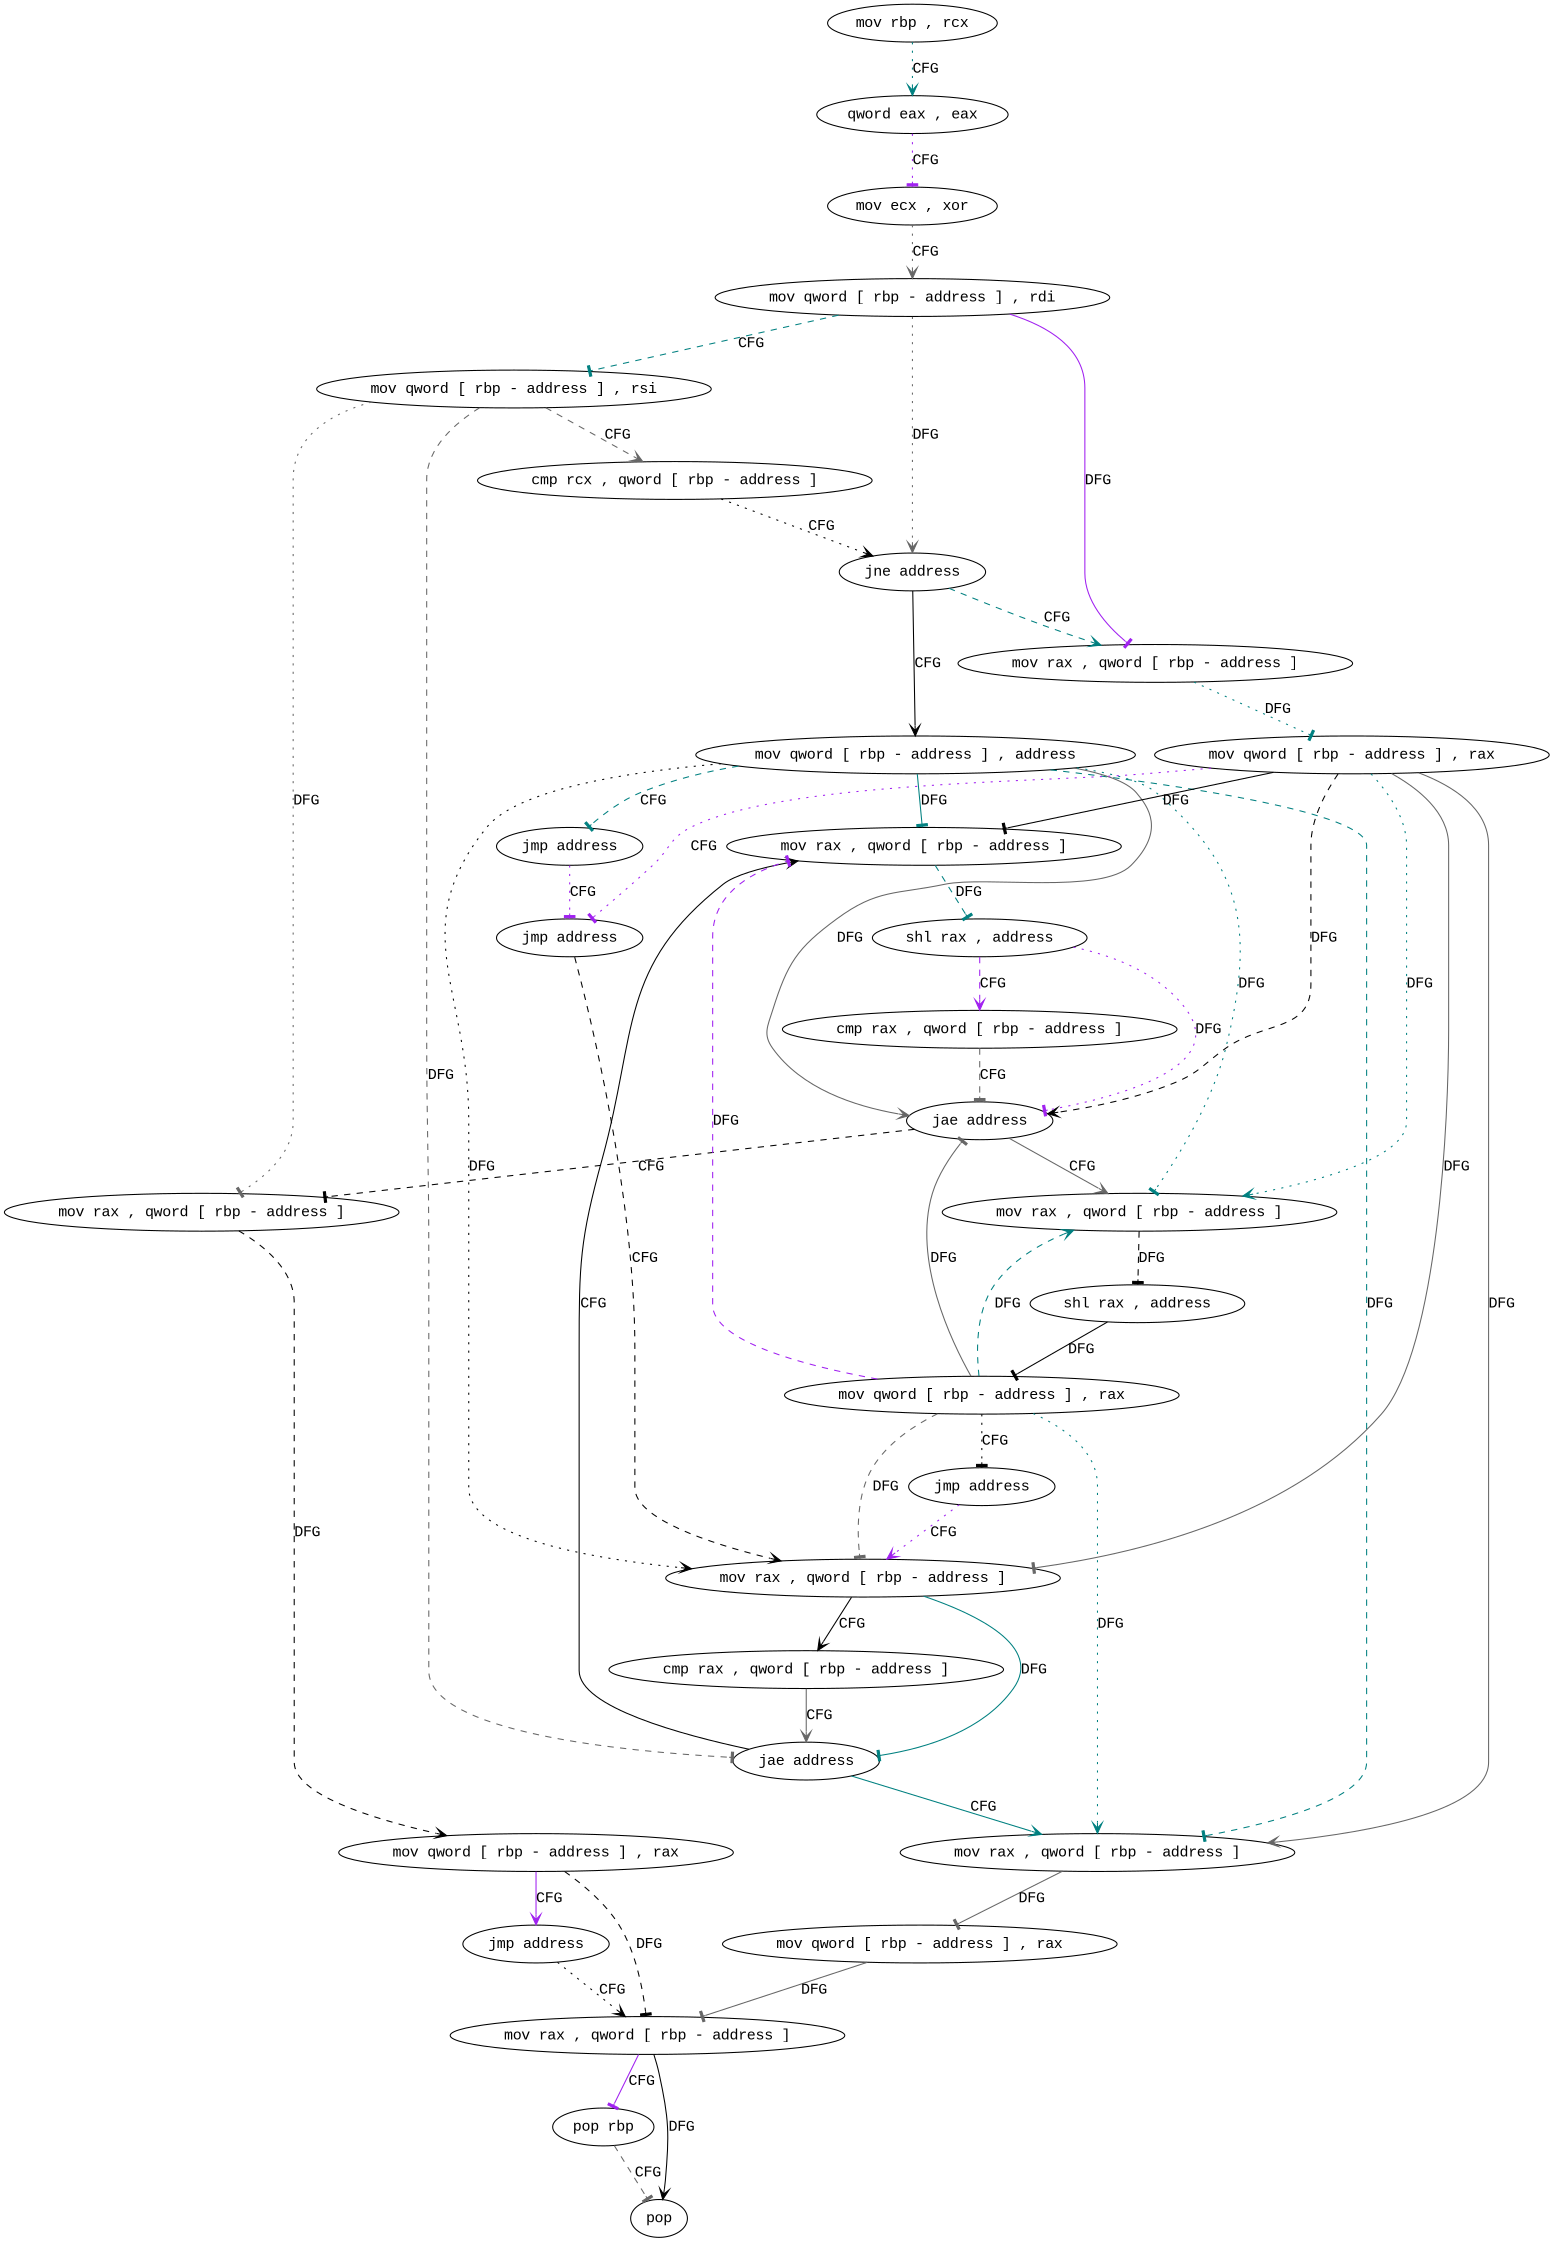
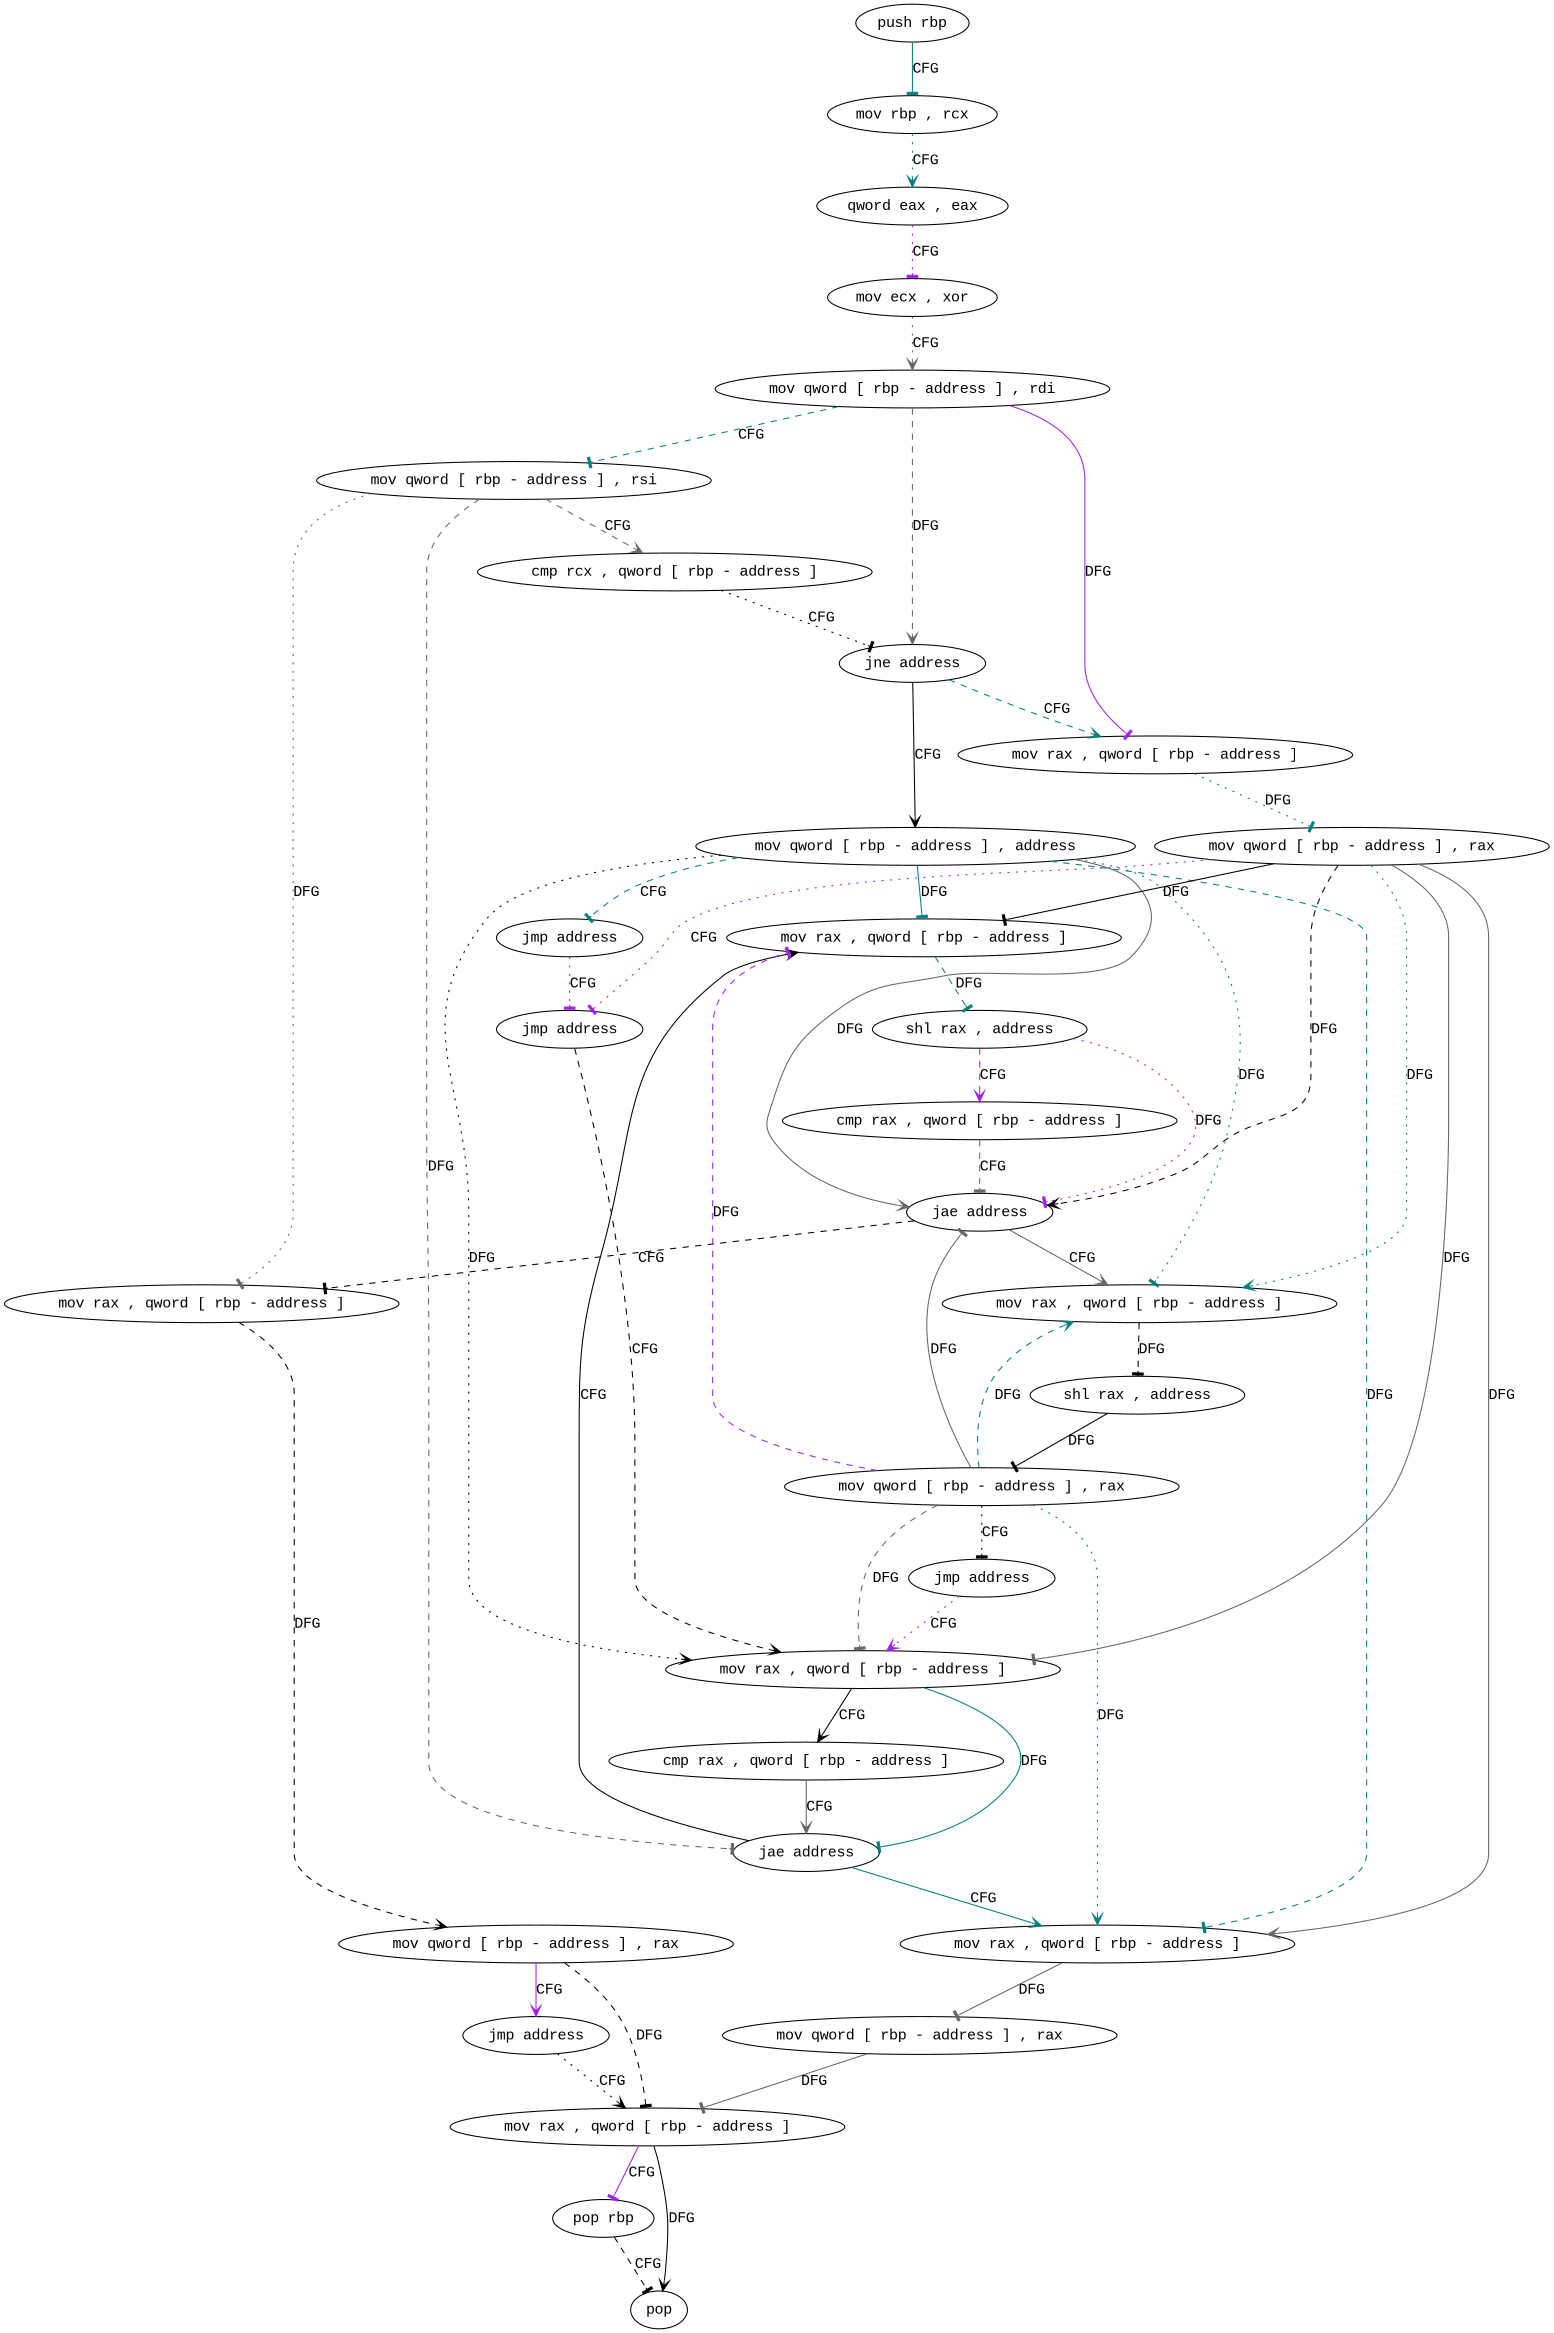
  digraph {
    fontname="Liberation Mono"
    node [fontname="Liberation Mono"]
    edge [arrowhead=tee color=gray40 fontname="Liberation Mono" style=solid]
+   n1 [label="push rbp"]
    n2 [label="mov rbp , rcx"]
    n3 [label="qword eax , eax"]
    n4 [label="mov ecx , xor"]
    n5 [label="mov qword [ rbp - address ] , rdi"]
    n6 [label="mov qword [ rbp - address ] , rsi"]
    n7 [label="jne address"]
    n8 [label="mov rax , qword [ rbp - address ]"]
    n9 [label="cmp rcx , qword [ rbp - address ]"]
    n10 [label="jae address"]
    n11 [label="mov rax , qword [ rbp - address ]"]
    n12 [label="mov qword [ rbp - address ] , address"]
    n13 [label="mov qword [ rbp - address ] , rax"]
    n14 [label="mov rax , qword [ rbp - address ]"]
    n15 [label="mov rax , qword [ rbp - address ]"]
    n16 [label="mov qword [ rbp - address ] , rax"]
    n17 [label="jmp address"]
    n18 [label="mov rax , qword [ rbp - address ]"]
    n19 [label="jae address"]
    n20 [label="mov rax , qword [ rbp - address ]"]
    n21 [label="jmp address"]
    n22 [label="cmp rax , qword [ rbp - address ]"]
    n23 [label="mov qword [ rbp - address ] , rax"]
    n24 [label="shl rax , address"]
    n25 [label="shl rax , address"]
    n26 [label="mov rax , qword [ rbp - address ]"]
    n27 [label="cmp rax , qword [ rbp - address ]"]
    n28 [label="pop rbp"]
    n29 [label=pop]
    n30 [label="mov qword [ rbp - address ] , rax"]
    n31 [label="jmp address"]
    n32 [label="jmp address"]
+   n1 -> n2 [color=teal label=CFG]
    n2 -> n3 [arrowhead=vee color=teal label=CFG style=dotted]
    n3 -> n4 [color=purple label=CFG style=dotted]
    n4 -> n5 [arrowhead=vee label=CFG style=dotted]
    n5 -> n6 [color=teal label=CFG style=dashed]
-   n5 -> n7 [arrowhead=vee label=DFG style=dotted]
+   n5 -> n7 [arrowhead=vee label=DFG style=dashed]
    n5 -> n8 [color=purple label=DFG]
    n6 -> n9 [arrowhead=vee label=CFG style=dashed]
    n6 -> n10 [label=DFG style=dashed]
    n6 -> n11 [label=DFG style=dotted]
    n7 -> n8 [arrowhead=vee color=teal label=CFG style=dashed]
    n7 -> n12 [arrowhead=vee color=black label=CFG]
    n8 -> n13 [color=teal label=DFG style=dotted]
-   n9 -> n7 [arrowhead=vee color=black label=CFG style=dotted]
+   n9 -> n7 [color=black label=CFG style=dotted]
    n10 -> n14 [arrowhead=vee color=teal label=CFG]
    n10 -> n15 [arrowhead=vee color=black label=CFG]
    n11 -> n16 [arrowhead=vee color=black label=DFG style=dashed]
    n12 -> n14 [color=teal label=DFG style=dashed]
    n12 -> n15 [color=teal label=DFG]
    n12 -> n17 [color=teal label=CFG style=dashed]
    n12 -> n18 [arrowhead=vee color=black label=DFG style=dotted]
    n12 -> n19 [arrowhead=vee label=DFG]
    n12 -> n20 [color=teal label=DFG style=dotted]
    n13 -> n14 [arrowhead=vee label=DFG]
    n13 -> n15 [color=black label=DFG]
    n13 -> n18 [label=DFG]
    n13 -> n19 [arrowhead=vee color=black label=DFG style=dashed]
    n13 -> n20 [arrowhead=vee color=teal label=DFG style=dotted]
    n13 -> n21 [color=purple label=CFG style=dotted]
    n14 -> n23 [label=DFG]
    n15 -> n24 [color=teal label=DFG style=dashed]
    n16 -> n26 [color=black label=DFG style=dashed]
    n16 -> n31 [arrowhead=vee color=purple label=CFG]
    n17 -> n21 [color=purple label=CFG style=dotted]
    n18 -> n10 [color=teal label=DFG]
    n18 -> n22 [arrowhead=vee color=black label=CFG]
    n19 -> n11 [color=black label=CFG style=dashed]
    n19 -> n20 [arrowhead=vee label=CFG]
    n20 -> n25 [color=black label=DFG style=dashed]
    n21 -> n18 [arrowhead=vee color=black label=CFG style=dashed]
    n22 -> n10 [arrowhead=vee label=CFG]
    n23 -> n26 [label=DFG]
    n24 -> n19 [color=purple label=DFG style=dotted]
    n24 -> n27 [arrowhead=vee color=purple label=CFG style=dashed]
    n25 -> n30 [color=black label=DFG]
    n26 -> n28 [color=purple label=CFG]
    n26 -> n29 [arrowhead=vee color=black label=DFG]
    n27 -> n19 [label=CFG style=dashed]
-   n28 -> n29 [label=CFG style=dashed]
+   n28 -> n29 [color=black label=CFG style=dashed]
    n30 -> n14 [arrowhead=vee color=teal label=DFG style=dotted]
    n30 -> n15 [color=purple label=DFG style=dashed]
    n30 -> n18 [label=DFG style=dashed]
    n30 -> n19 [label=DFG]
    n30 -> n20 [arrowhead=vee color=teal label=DFG style=dashed]
    n30 -> n32 [color=black label=CFG style=dotted]
    n31 -> n26 [arrowhead=vee color=black label=CFG style=dotted]
    n32 -> n18 [arrowhead=vee color=purple label=CFG style=dotted]
  }
